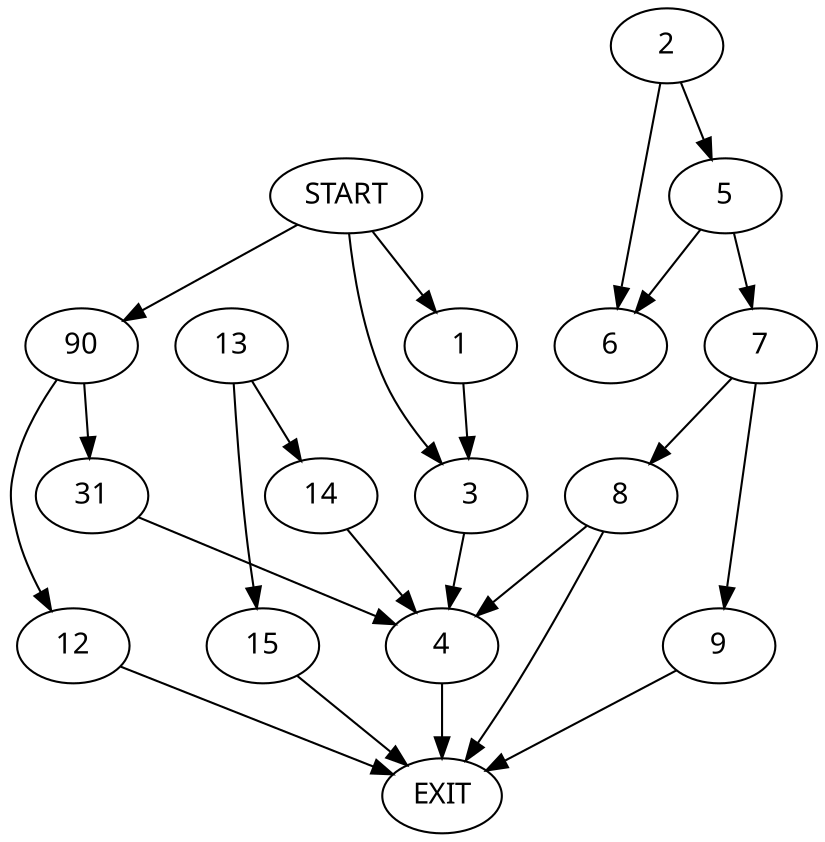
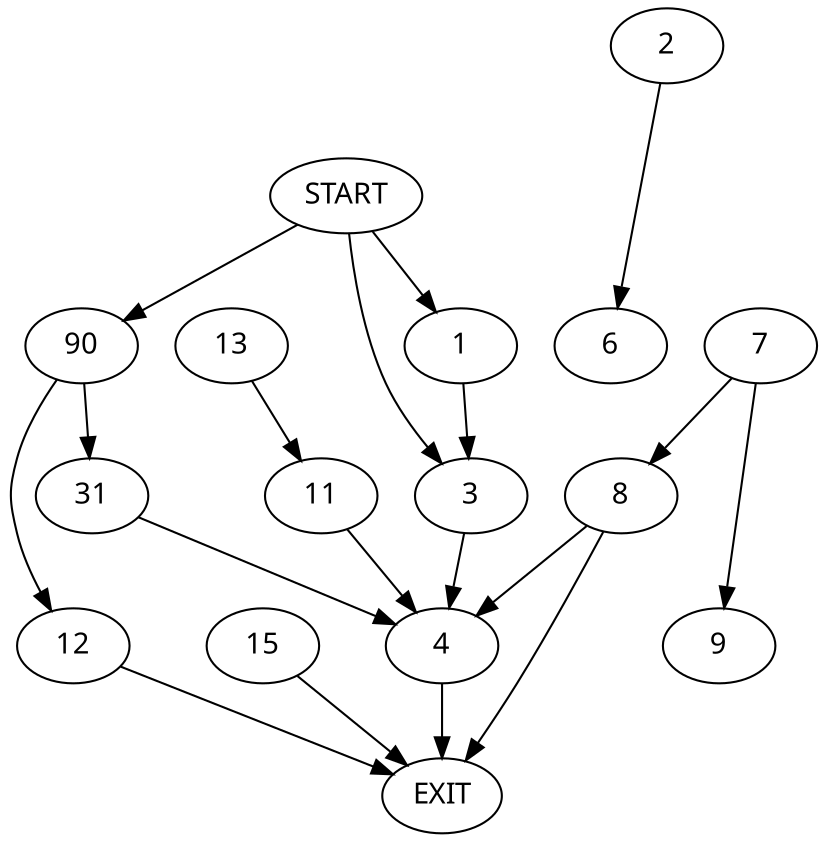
  digraph {
    fontname="Noto Sans"
    node [fontname="Noto Sans"]
    edge [fontname="Noto Sans"]
    n1 [label=START]
    1
    n3 [label=90]
    3
    n5 [label=31]
    12
    13
-   14
+   14 [label=11]
    15
    n10 [label=EXIT]
    2
-   5
    6
    4
    7
    8
    9
    n1 -> 1
    n1 -> n3
    n1 -> 3
    1 -> 3
    n3 -> n5
    n3 -> 12
    3 -> 4
    n5 -> 4
    12 -> n10
    13 -> 14
-   13 -> 15
    14 -> 4
    15 -> n10
-   2 -> 5
    2 -> 6
-   5 -> 6
-   5 -> 7
    4 -> n10
    7 -> 8
    7 -> 9
    8 -> n10
    8 -> 4
-   9 -> n10
  }
